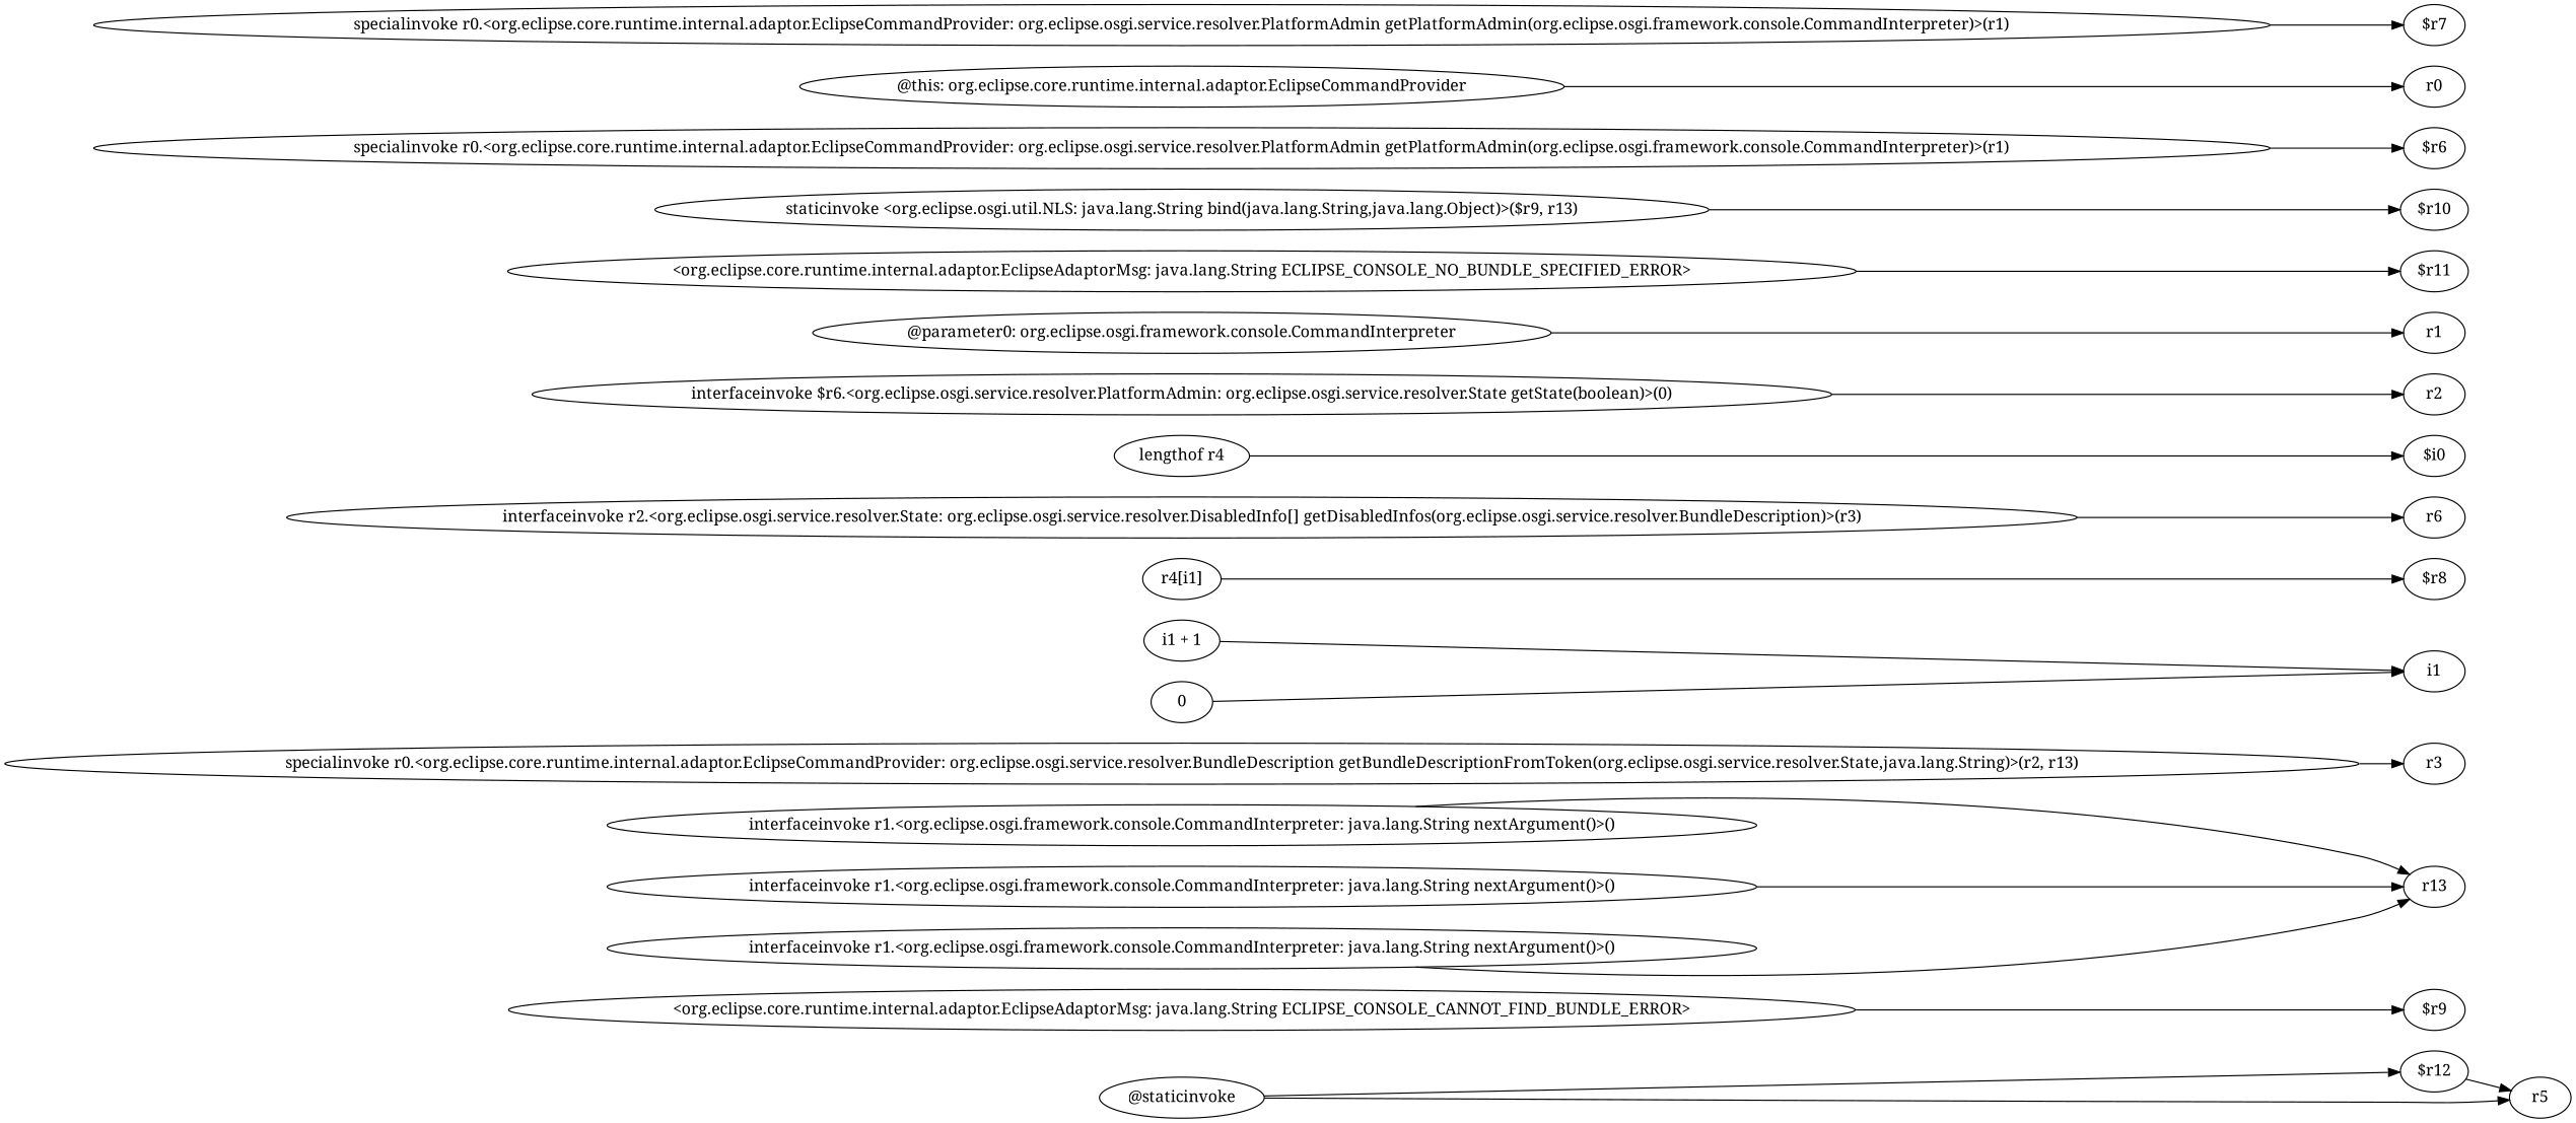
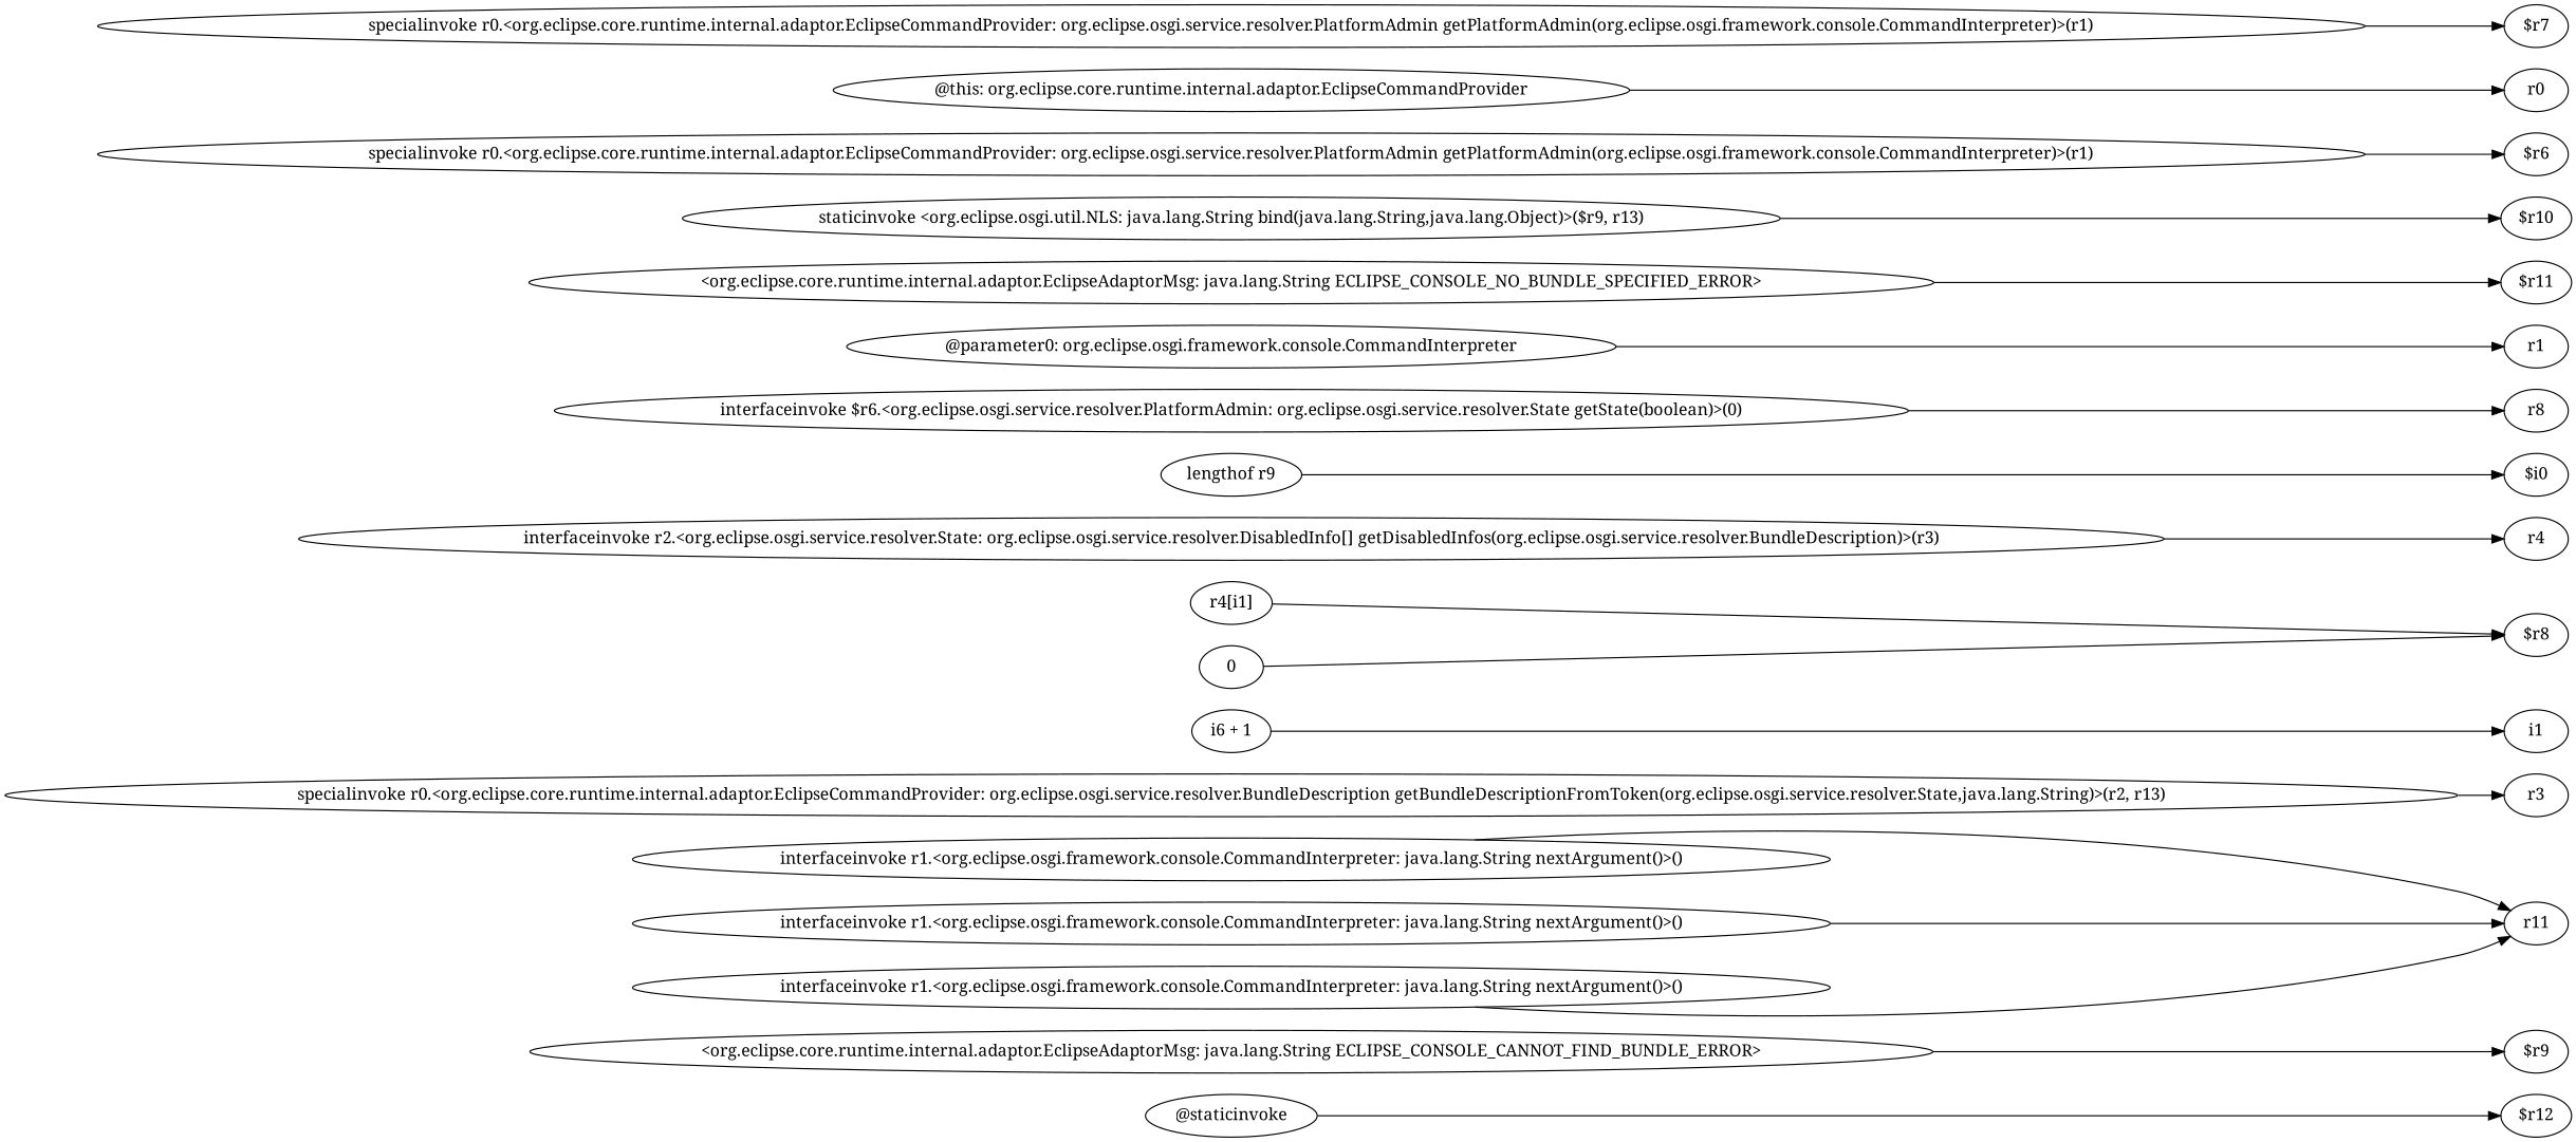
  digraph {
    fontname="Noto Serif"
    rankdir=LR
    node [fontname="Noto Serif"]
    edge [fontname="Noto Serif"]
    n1 [label="@staticinvoke"]
    n2 [label="$r12"]
-   n3 [label=r5]
    n4 [label="<org.eclipse.core.runtime.internal.adaptor.EclipseAdaptorMsg: java.lang.String ECLIPSE_CONSOLE_CANNOT_FIND_BUNDLE_ERROR>"]
    n5 [label="$r9"]
    n6 [label="interfaceinvoke r1.<org.eclipse.osgi.framework.console.CommandInterpreter: java.lang.String nextArgument()>()"]
-   n7 [label=r13]
+   n7 [label=r11]
    n8 [label="interfaceinvoke r1.<org.eclipse.osgi.framework.console.CommandInterpreter: java.lang.String nextArgument()>()"]
    n9 [label="specialinvoke r0.<org.eclipse.core.runtime.internal.adaptor.EclipseCommandProvider: org.eclipse.osgi.service.resolver.BundleDescription getBundleDescriptionFromToken(org.eclipse.osgi.service.resolver.State,java.lang.String)>(r2, r13)"]
    n10 [label=r3]
-   n11 [label="i1 + 1"]
+   n11 [label="i6 + 1"]
    n12 [label=i1]
    n13 [label="r4[i1]"]
    n14 [label="$r8"]
    n15 [label="interfaceinvoke r2.<org.eclipse.osgi.service.resolver.State: org.eclipse.osgi.service.resolver.DisabledInfo[] getDisabledInfos(org.eclipse.osgi.service.resolver.BundleDescription)>(r3)"]
-   n16 [label=r6]
-   n17 [label="lengthof r4"]
+   n16 [label=r4]
+   n17 [label="lengthof r9"]
    n18 [label="$i0"]
    n19 [label="interfaceinvoke r1.<org.eclipse.osgi.framework.console.CommandInterpreter: java.lang.String nextArgument()>()"]
    n20 [label="interfaceinvoke $r6.<org.eclipse.osgi.service.resolver.PlatformAdmin: org.eclipse.osgi.service.resolver.State getState(boolean)>(0)"]
-   n21 [label=r2]
+   n21 [label=r8]
    n22 [label="@parameter0: org.eclipse.osgi.framework.console.CommandInterpreter"]
    n23 [label=r1]
    n24 [label="<org.eclipse.core.runtime.internal.adaptor.EclipseAdaptorMsg: java.lang.String ECLIPSE_CONSOLE_NO_BUNDLE_SPECIFIED_ERROR>"]
    n25 [label="$r11"]
    n26 [label="staticinvoke <org.eclipse.osgi.util.NLS: java.lang.String bind(java.lang.String,java.lang.Object)>($r9, r13)"]
    n27 [label="$r10"]
    n28 [label=0]
    n29 [label="specialinvoke r0.<org.eclipse.core.runtime.internal.adaptor.EclipseCommandProvider: org.eclipse.osgi.service.resolver.PlatformAdmin getPlatformAdmin(org.eclipse.osgi.framework.console.CommandInterpreter)>(r1)"]
    n30 [label="$r6"]
    n31 [label="@this: org.eclipse.core.runtime.internal.adaptor.EclipseCommandProvider"]
    n32 [label=r0]
    n33 [label="specialinvoke r0.<org.eclipse.core.runtime.internal.adaptor.EclipseCommandProvider: org.eclipse.osgi.service.resolver.PlatformAdmin getPlatformAdmin(org.eclipse.osgi.framework.console.CommandInterpreter)>(r1)"]
    n34 [label="$r7"]
    n1 -> n2
-   n1 -> n3
-   n2 -> n3
    n4 -> n5
    n6 -> n7
    n8 -> n7
    n9 -> n10
    n11 -> n12
    n13 -> n14
    n15 -> n16
    n17 -> n18
    n19 -> n7
    n20 -> n21
    n22 -> n23
    n24 -> n25
    n26 -> n27
-   n28 -> n12
+   n28 -> n14
    n29 -> n30
    n31 -> n32
    n33 -> n34
  }
